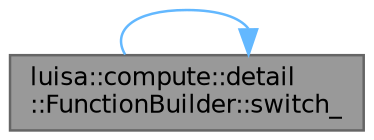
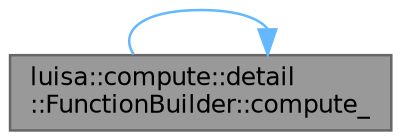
  digraph {
    rankdir=LR
-   n1 [color=gray40 fillcolor=grey60 fontcolor=black fontname=Helvetica fontsize=10 height=0.2 label="luisa::compute::detail\l::FunctionBuilder::switch_" shape=box style=filled width=0.4]
+   n1 [color=gray40 fillcolor=grey60 fontcolor=black fontname=Helvetica fontsize=10 height=0.2 label="luisa::compute::detail\l::FunctionBuilder::compute_" shape=box style=filled width=0.4]
    n1 -> n1 [color=steelblue1 fontname=Helvetica fontsize=10 labelfontname=Helvetica labelfontsize=10 style=solid]
  }
